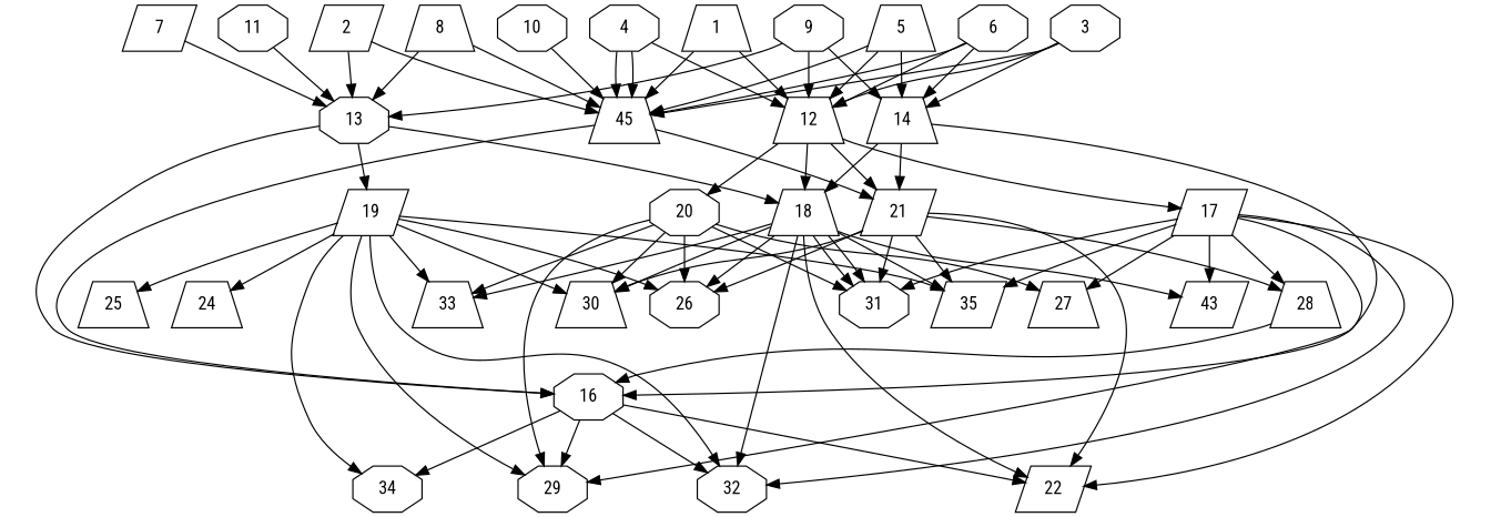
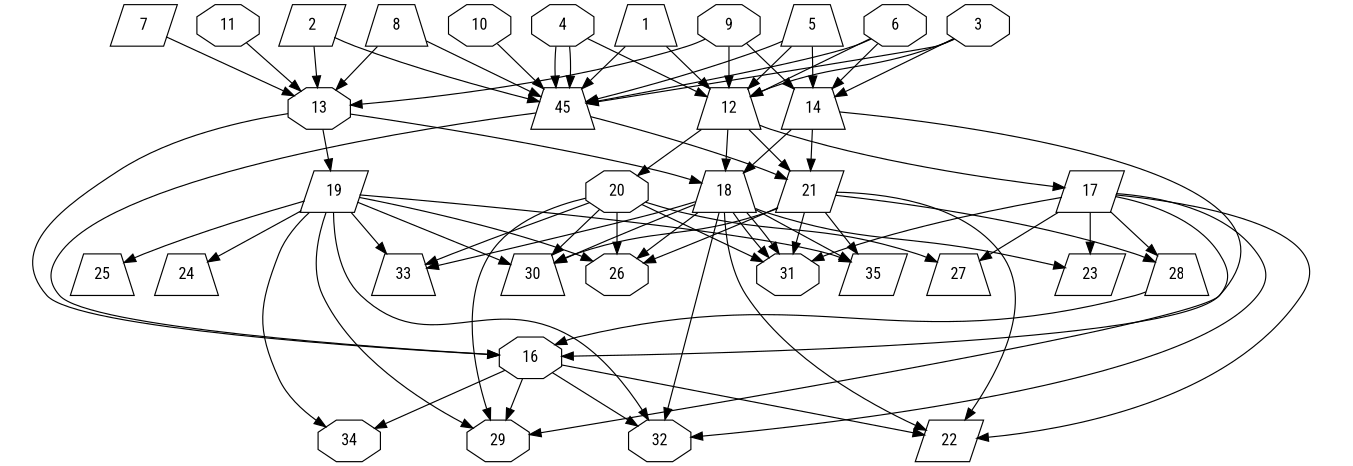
  digraph {
    fontname="Roboto Condensed"
    node [alpha=0.06 fontname="Roboto Condensed" shape=octagon]
    edge [fontname="Roboto Condensed"]
    1 [alpha=0.07 expect_size=177312843507463648 shape=trapezium]
    12 [alpha=0.02 expect_size=419966354121165897728 shape=trapezium]
    n3 [expect_size=164746325273870336000 label=45 shape=trapezium]
    17 [alpha=0.17 expect_size=428917136991367200768 shape=parallelogram]
    18 [alpha=0.19 expect_size=28237842432666400 shape=trapezium]
    20 [alpha=0.10 expect_size=1549671821397124]
    21 [alpha=0.15 expect_size=160172991990009430016 shape=parallelogram]
    16 [alpha=0.03 expect_size=9155783231734284288]
    22 [alpha=0.08 expect_size=3311408002146232 shape=parallelogram]
    28 [alpha=0.12 expect_size=4786256959449655 shape=trapezium]
    29 [alpha=0.09 expect_size=8179806027158975]
    32 [alpha=0.20 expect_size=919849697299243466752]
-   23 [alpha=0.17 expect_size=1021136484201136128000 shape=parallelogram label=43]
+   23 [alpha=0.17 expect_size=1021136484201136128000 shape=parallelogram]
    27 [alpha=0.04 expect_size=29992085165270976 shape=trapezium]
    31 [alpha=0.10 expect_size=162271300535457600]
    35 [alpha=0.07 expect_size=88328208810942592 shape=parallelogram]
    26 [alpha=0.13 expect_size=9501520471200366592]
    30 [expect_size=521873020106563387392 shape=trapezium]
    33 [alpha=0.08 expect_size=332277875329641920 shape=trapezium]
    34 [alpha=0.16 expect_size=1062224336332068487168]
    2 [alpha=0.14 expect_size=321719283132727 shape=parallelogram]
    13 [expect_size=425339907614987008]
    19 [alpha=0.01 expect_size=421061203939899211776 shape=parallelogram]
    24 [alpha=0.15 expect_size=75399642279886064 shape=trapezium]
    25 [expect_size=1867189080016011 shape=trapezium]
    3 [alpha=0.09 expect_size=113722098626260800]
    14 [alpha=0.12 expect_size=314496930969722560 shape=trapezium]
    4 [alpha=0.15 expect_size=469370826047551963136]
    5 [alpha=0.05 expect_size=517145938276921638912 shape=trapezium]
    6 [alpha=0.20 expect_size=42864897067818080]
    7 [alpha=0.12 expect_size=212130847435964416 shape=parallelogram]
    8 [alpha=0.04 expect_size=1984572097725764468736 shape=trapezium]
    9 [alpha=0.01 expect_size=1775941596479488000]
    10 [alpha=0.09 expect_size=374785517826767168]
    11 [alpha=0.09 expect_size=1722843922432000000000]
    1 -> 12
    1 -> n3
    12 -> 17
    12 -> 18
    12 -> 20
    12 -> 21
    n3 -> 21
    n3 -> 16
    17 -> 22
    17 -> 28
    17 -> 29
    17 -> 32
    17 -> 23
    17 -> 27
    17 -> 31
-   17 -> 35
    18 -> 22
    18 -> 32
    18 -> 23
    18 -> 31
    18 -> 31
    18 -> 35
    18 -> 26
    18 -> 30
    18 -> 33
    20 -> 29
    20 -> 27
    20 -> 31
    20 -> 26
    20 -> 30
    20 -> 33
    21 -> 22
    21 -> 28
    21 -> 31
    21 -> 35
    21 -> 26
    21 -> 30
    16 -> 22
    16 -> 29
    16 -> 32
    16 -> 34
    28 -> 16
    2 -> n3
    2 -> 13
    13 -> 18
    13 -> 16
    13 -> 19
    19 -> 29
    19 -> 32
    19 -> 35
    19 -> 26
    19 -> 30
    19 -> 33
    19 -> 34
    19 -> 24
    19 -> 25
    3 -> 12
    3 -> n3
    3 -> 14
    14 -> 18
    14 -> 21
    14 -> 16
    4 -> 12
    4 -> n3
    4 -> n3
    5 -> 12
    5 -> n3
    5 -> 14
    6 -> 12
    6 -> n3
    6 -> 14
    7 -> 13
    8 -> n3
    8 -> 13
    9 -> 12
    9 -> 13
    9 -> 14
    10 -> n3
    11 -> 13
  }
